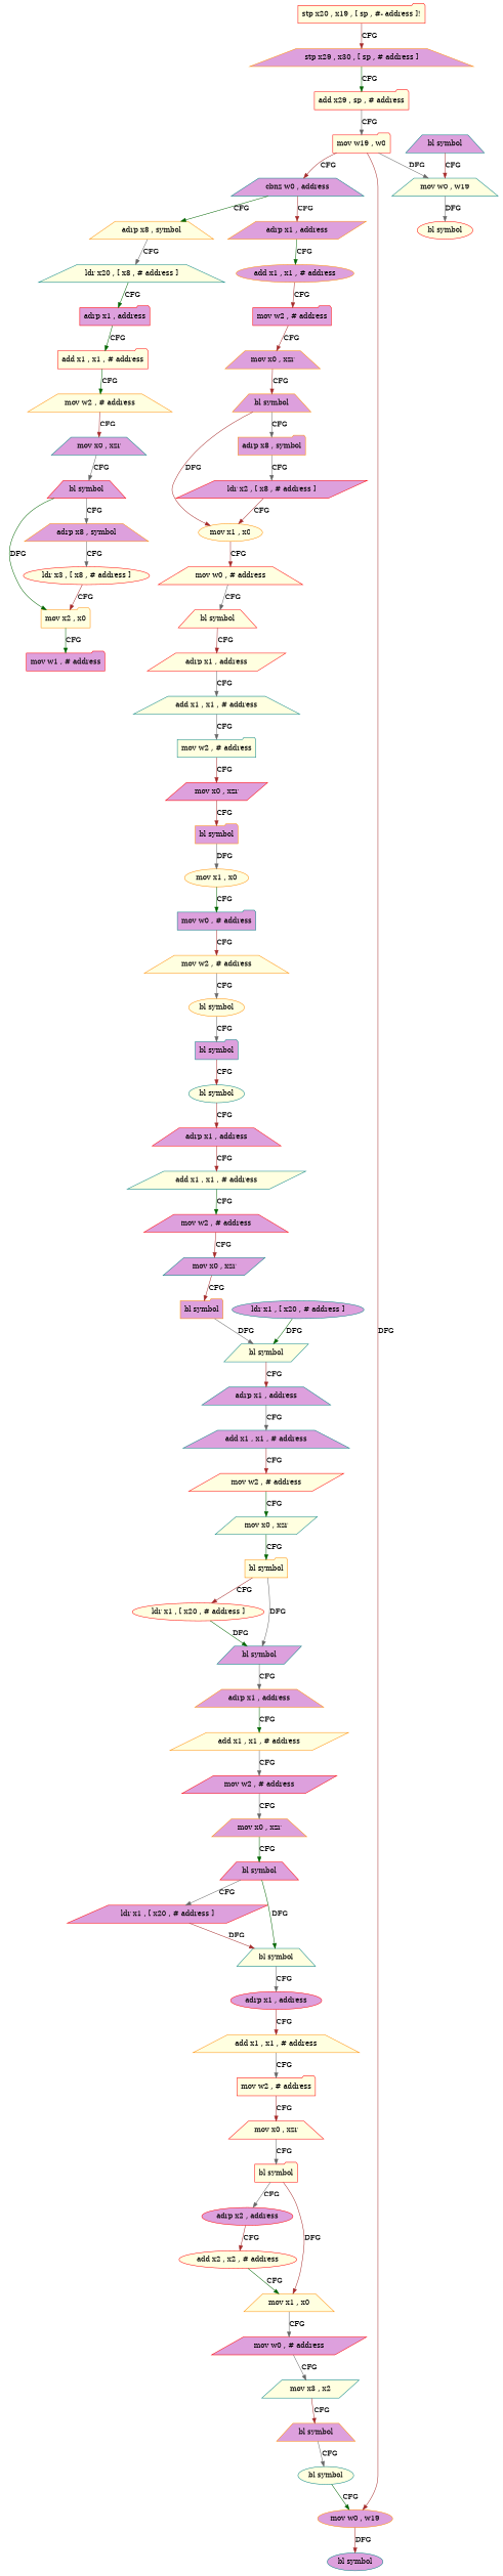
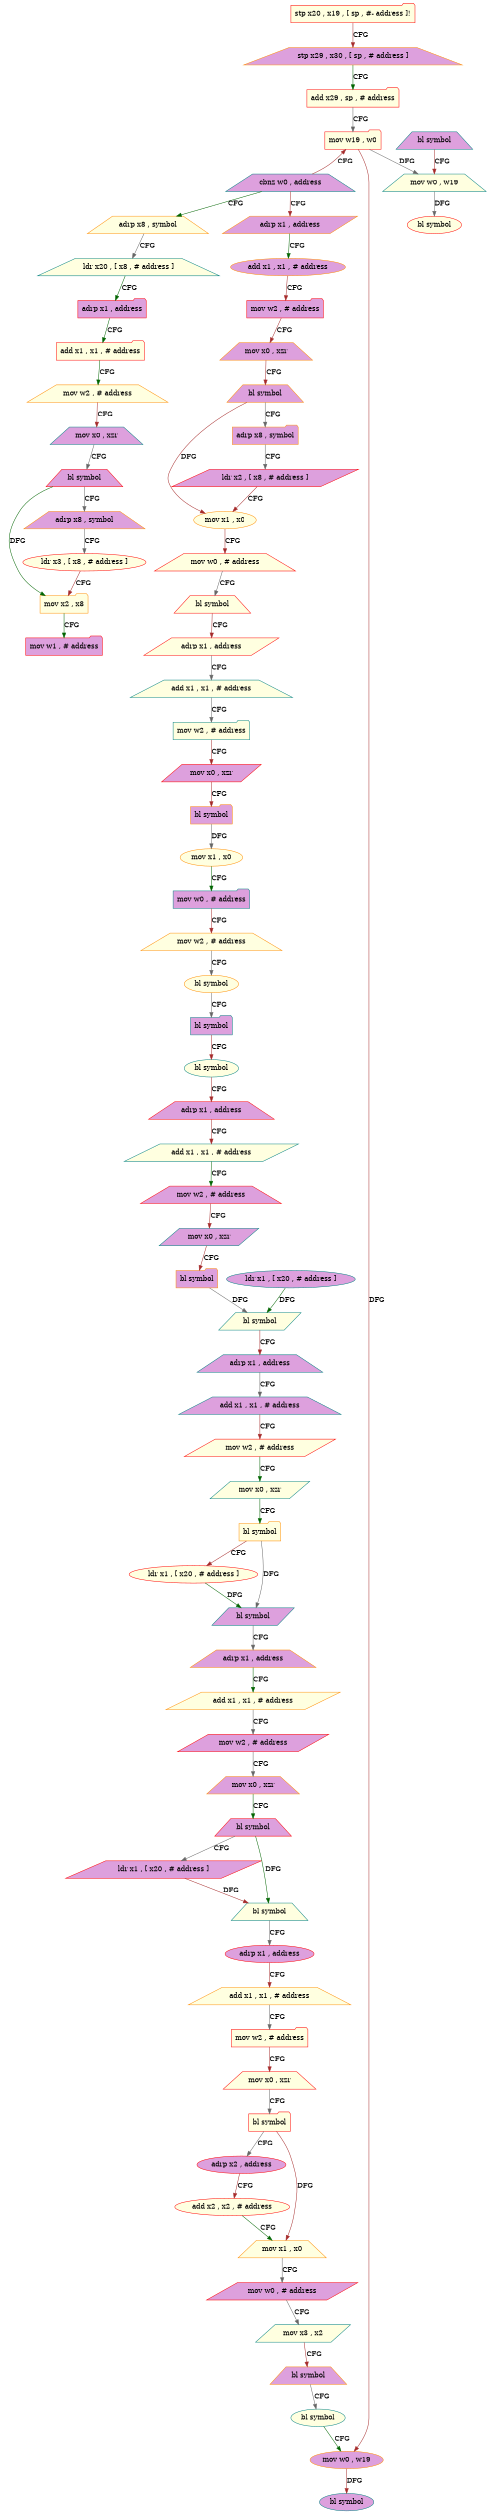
  digraph {
    node [color=red fillcolor=plum shape=trapezium style=filled]
    edge [color=brown]
    n1 [fillcolor=lightyellow label="stp x20 , x19 , [ sp , #- address ]!" shape=folder]
    n2 [color=darkorange label="stp x29 , x30 , [ sp , # address ]"]
    n3 [fillcolor=lightyellow label="add x29 , sp , # address" shape=folder]
    n4 [fillcolor=lightyellow label="mov w19 , w0" shape=folder]
    n5 [color=teal label="cbnz w0 , address"]
    n6 [color=teal fillcolor=lightyellow label="mov w0 , w19"]
    n7 [color=darkorange label="mov w0 , w19" shape=ellipse]
    n8 [color=darkorange fillcolor=lightyellow label="adrp x8 , symbol"]
    n9 [color=darkorange label="adrp x1 , address" shape=parallelogram]
    n10 [fillcolor=lightyellow label="bl symbol" shape=ellipse]
    n11 [color=teal label="bl symbol" shape=ellipse]
    n12 [color=teal fillcolor=lightyellow label="ldr x20 , [ x8 , # address ]"]
    n13 [color=darkorange label="add x1 , x1 , # address" shape=ellipse]
    n14 [label="adrp x1 , address" shape=folder]
    n15 [label="mov w2 , # address" shape=folder]
    n16 [fillcolor=lightyellow label="add x1 , x1 , # address" shape=folder]
    n17 [color=darkorange fillcolor=lightyellow label="mov w2 , # address"]
    n18 [color=teal label="mov x0 , xzr"]
    n19 [label="bl symbol"]
    n20 [color=darkorange label="adrp x8 , symbol"]
-   n21 [color=darkorange fillcolor=lightyellow label="mov x2 , x0" shape=folder]
+   n21 [color=darkorange fillcolor=lightyellow label="mov x2 , x8" shape=folder]
    n22 [fillcolor=lightyellow label="ldr x3 , [ x8 , # address ]" shape=ellipse]
    n23 [label="mov w1 , # address" shape=folder]
    n24 [color=teal label="bl symbol"]
    n25 [color=darkorange label="mov x0 , xzr"]
    n26 [color=darkorange label="bl symbol"]
    n27 [color=darkorange label="adrp x8 , symbol" shape=folder]
    n28 [color=darkorange fillcolor=lightyellow label="mov x1 , x0" shape=ellipse]
    n29 [label="ldr x2 , [ x8 , # address ]" shape=parallelogram]
    n30 [fillcolor=lightyellow label="mov w0 , # address"]
    n31 [fillcolor=lightyellow label="bl symbol"]
    n32 [fillcolor=lightyellow label="adrp x1 , address" shape=parallelogram]
    n33 [color=teal fillcolor=lightyellow label="add x1 , x1 , # address"]
    n34 [color=teal fillcolor=lightyellow label="mov w2 , # address" shape=folder]
    n35 [label="mov x0 , xzr" shape=parallelogram]
    n36 [color=darkorange label="bl symbol" shape=folder]
    n37 [color=darkorange fillcolor=lightyellow label="mov x1 , x0" shape=ellipse]
    n38 [color=teal label="mov w0 , # address" shape=folder]
    n39 [color=darkorange fillcolor=lightyellow label="mov w2 , # address"]
    n40 [color=darkorange fillcolor=lightyellow label="bl symbol" shape=ellipse]
    n41 [color=teal label="bl symbol" shape=folder]
    n42 [color=teal fillcolor=lightyellow label="bl symbol" shape=ellipse]
    n43 [label="adrp x1 , address"]
    n44 [color=teal fillcolor=lightyellow label="add x1 , x1 , # address" shape=parallelogram]
    n45 [label="mov w2 , # address"]
    n46 [color=teal label="mov x0 , xzr" shape=parallelogram]
    n47 [color=darkorange label="bl symbol" shape=folder]
    n48 [color=teal fillcolor=lightyellow label="bl symbol" shape=parallelogram]
    n49 [color=teal label="adrp x1 , address"]
    n50 [color=teal label="ldr x1 , [ x20 , # address ]" shape=ellipse]
    n51 [color=teal label="add x1 , x1 , # address"]
    n52 [fillcolor=lightyellow label="mov w2 , # address" shape=parallelogram]
    n53 [color=teal fillcolor=lightyellow label="mov x0 , xzr" shape=parallelogram]
    n54 [color=darkorange fillcolor=lightyellow label="bl symbol" shape=folder]
    n55 [fillcolor=lightyellow label="ldr x1 , [ x20 , # address ]" shape=ellipse]
    n56 [color=teal label="bl symbol" shape=parallelogram]
    n57 [color=darkorange label="adrp x1 , address"]
    n58 [color=darkorange fillcolor=lightyellow label="add x1 , x1 , # address" shape=parallelogram]
    n59 [label="mov w2 , # address" shape=parallelogram]
    n60 [color=darkorange label="mov x0 , xzr"]
    n61 [label="bl symbol"]
    n62 [label="ldr x1 , [ x20 , # address ]" shape=parallelogram]
    n63 [color=teal fillcolor=lightyellow label="bl symbol"]
    n64 [label="adrp x1 , address" shape=ellipse]
    n65 [color=darkorange fillcolor=lightyellow label="add x1 , x1 , # address"]
    n66 [fillcolor=lightyellow label="mov w2 , # address" shape=folder]
    n67 [fillcolor=lightyellow label="mov x0 , xzr"]
    n68 [fillcolor=lightyellow label="bl symbol" shape=folder]
    n69 [label="adrp x2 , address" shape=ellipse]
    n70 [color=darkorange fillcolor=lightyellow label="mov x1 , x0"]
    n71 [fillcolor=lightyellow label="add x2 , x2 , # address" shape=ellipse]
    n72 [label="mov w0 , # address" shape=parallelogram]
    n73 [color=teal fillcolor=lightyellow label="mov x3 , x2" shape=parallelogram]
    n74 [color=darkorange label="bl symbol"]
    n75 [color=teal fillcolor=lightyellow label="bl symbol" shape=ellipse]
    n1 -> n2 [label=CFG]
    n2 -> n3 [color=darkgreen label=CFG]
    n3 -> n4 [color=gray40 label=CFG]
-   n4 -> n5 [label=CFG]
+   n5 -> n4 [label=CFG]
    n4 -> n6 [color=gray40 label=DFG]
    n4 -> n7 [label=DFG]
    n5 -> n8 [color=darkgreen label=CFG]
    n5 -> n9 [label=CFG]
    n6 -> n10 [color=gray40 label=DFG]
    n7 -> n11 [label=DFG]
    n8 -> n12 [color=gray40 label=CFG]
    n9 -> n13 [color=darkgreen label=CFG]
    n12 -> n14 [color=darkgreen label=CFG]
    n13 -> n15 [label=CFG]
    n14 -> n16 [color=darkgreen label=CFG]
    n15 -> n25 [label=CFG]
    n16 -> n17 [color=darkgreen label=CFG]
    n17 -> n18 [label=CFG]
    n18 -> n19 [color=gray40 label=CFG]
    n19 -> n20 [color=gray40 label=CFG]
    n19 -> n21 [color=darkgreen label=DFG]
    n20 -> n22 [color=gray40 label=CFG]
    n21 -> n23 [color=darkgreen label=CFG]
    n22 -> n21 [label=CFG]
    n24 -> n6 [label=CFG]
    n25 -> n26 [label=CFG]
    n26 -> n27 [color=gray40 label=CFG]
    n26 -> n28 [label=DFG]
    n27 -> n29 [color=gray40 label=CFG]
    n28 -> n30 [label=CFG]
    n29 -> n28 [label=CFG]
    n30 -> n31 [color=gray40 label=CFG]
    n31 -> n32 [label=CFG]
    n32 -> n33 [color=gray40 label=CFG]
    n33 -> n34 [color=gray40 label=CFG]
    n34 -> n35 [label=CFG]
    n35 -> n36 [label=CFG]
    n36 -> n37 [color=gray40 label=DFG]
    n37 -> n38 [color=darkgreen label=CFG]
    n38 -> n39 [label=CFG]
    n39 -> n40 [color=gray40 label=CFG]
    n40 -> n41 [color=gray40 label=CFG]
    n41 -> n42 [label=CFG]
    n42 -> n43 [label=CFG]
    n43 -> n44 [label=CFG]
    n44 -> n45 [color=darkgreen label=CFG]
    n45 -> n46 [label=CFG]
    n46 -> n47 [label=CFG]
    n47 -> n48 [color=gray40 label=DFG]
    n48 -> n49 [label=CFG]
    n49 -> n51 [color=gray40 label=CFG]
    n50 -> n48 [color=darkgreen label=DFG]
    n51 -> n52 [label=CFG]
    n52 -> n53 [color=darkgreen label=CFG]
    n53 -> n54 [color=darkgreen label=CFG]
    n54 -> n55 [label=CFG]
    n54 -> n56 [color=gray40 label=DFG]
    n55 -> n56 [color=darkgreen label=DFG]
    n56 -> n57 [color=gray40 label=CFG]
    n57 -> n58 [color=darkgreen label=CFG]
    n58 -> n59 [color=gray40 label=CFG]
    n59 -> n60 [color=gray40 label=CFG]
    n60 -> n61 [color=darkgreen label=CFG]
    n61 -> n62 [color=gray40 label=CFG]
    n61 -> n63 [color=darkgreen label=DFG]
    n62 -> n63 [label=DFG]
    n63 -> n64 [color=gray40 label=CFG]
    n64 -> n65 [label=CFG]
    n65 -> n66 [color=gray40 label=CFG]
    n66 -> n67 [label=CFG]
    n67 -> n68 [color=gray40 label=CFG]
    n68 -> n69 [color=gray40 label=CFG]
    n68 -> n70 [label=DFG]
    n69 -> n71 [label=CFG]
    n70 -> n72 [color=gray40 label=CFG]
    n71 -> n70 [color=darkgreen label=CFG]
    n72 -> n73 [color=gray40 label=CFG]
    n73 -> n74 [label=CFG]
    n74 -> n75 [color=gray40 label=CFG]
    n75 -> n7 [color=darkgreen label=CFG]
  }
